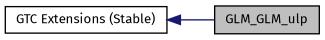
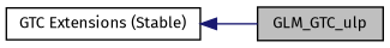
  digraph {
    rankdir=LR
    fontname="Fira Sans"
    node [color=black fontname="Fira Sans" fontsize=10 shape=record]
    n1 [height=0.2 label="GTC Extensions (Stable)" width=0.4]
-   n2 [fillcolor=grey75 fontcolor=black height=0.2 label=GLM_GLM_ulp style=filled width=0.4]
+   n2 [fillcolor=grey75 fontcolor=black height=0.2 label=GLM_GTC_ulp style=filled width=0.4]
    n1 -> n2 [color=midnightblue dir=back fontname="Fira Sans" fontsize=8 labelfontname=FreeSans labelfontsize=8 shape=plaintext style=solid]
  }
